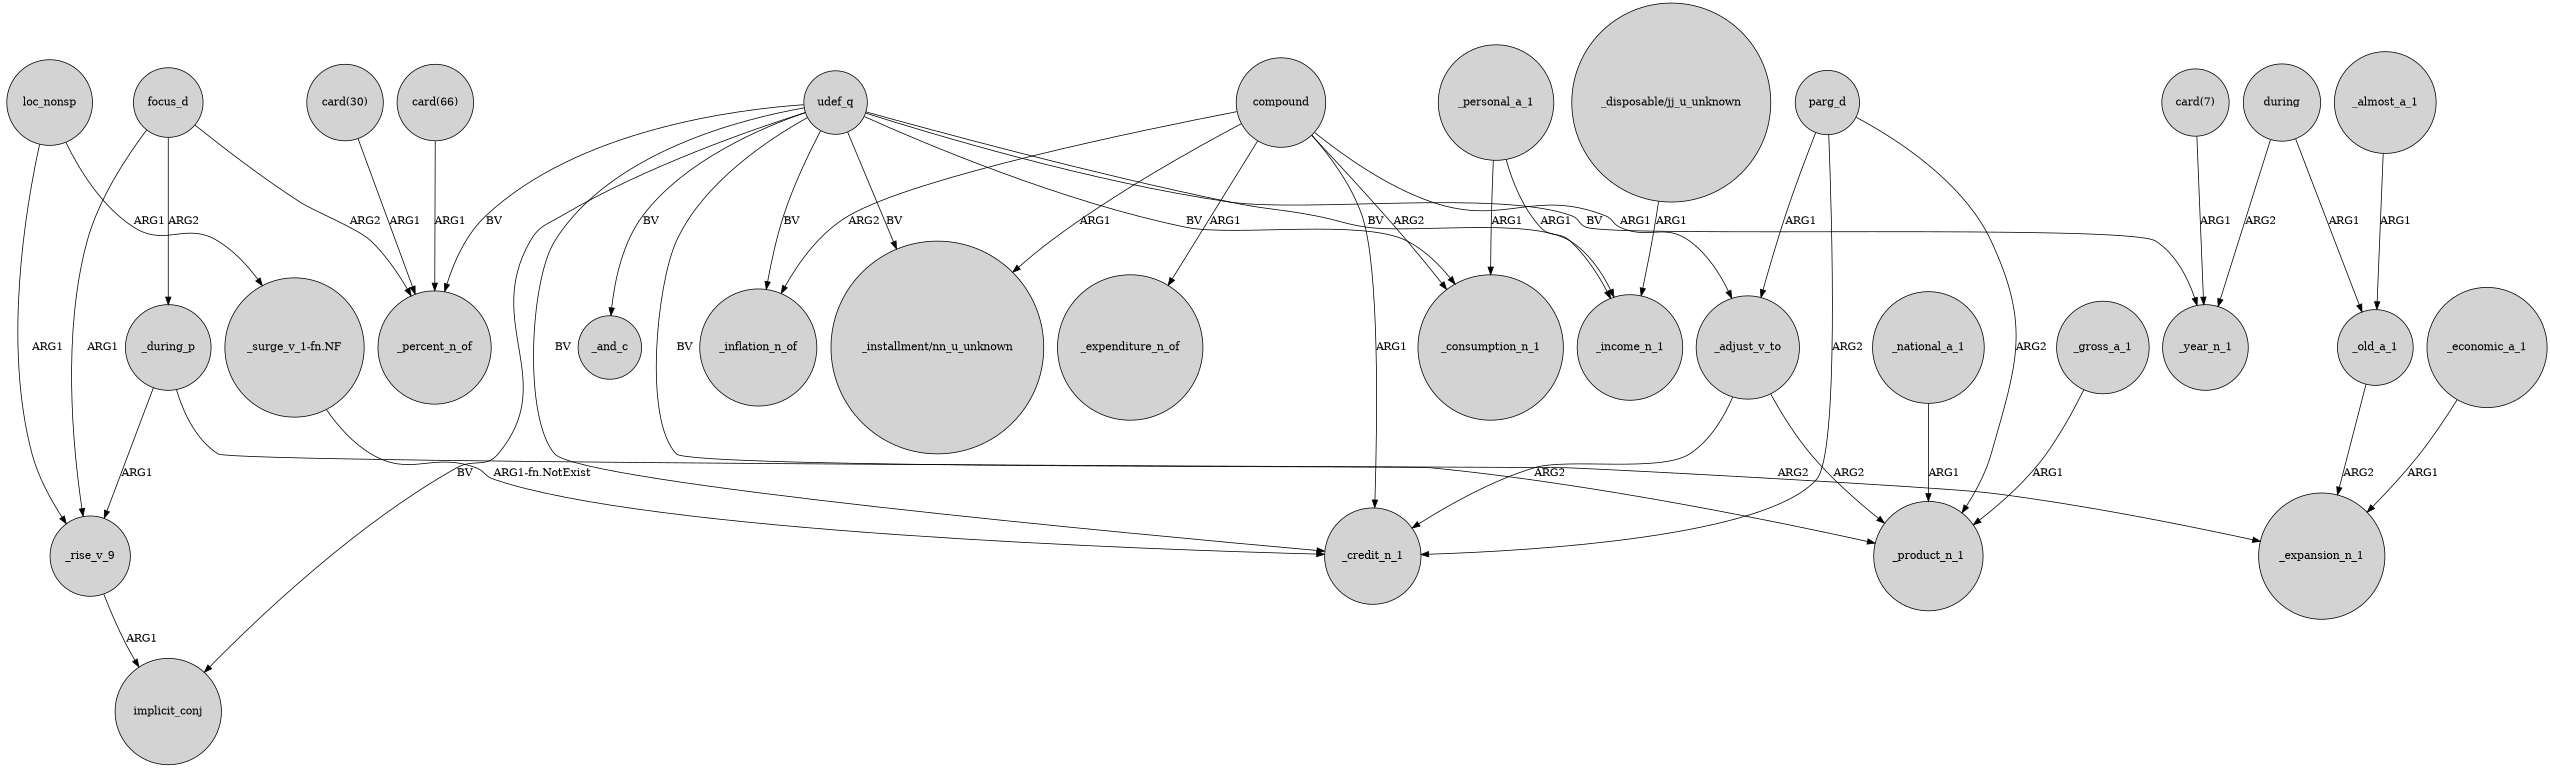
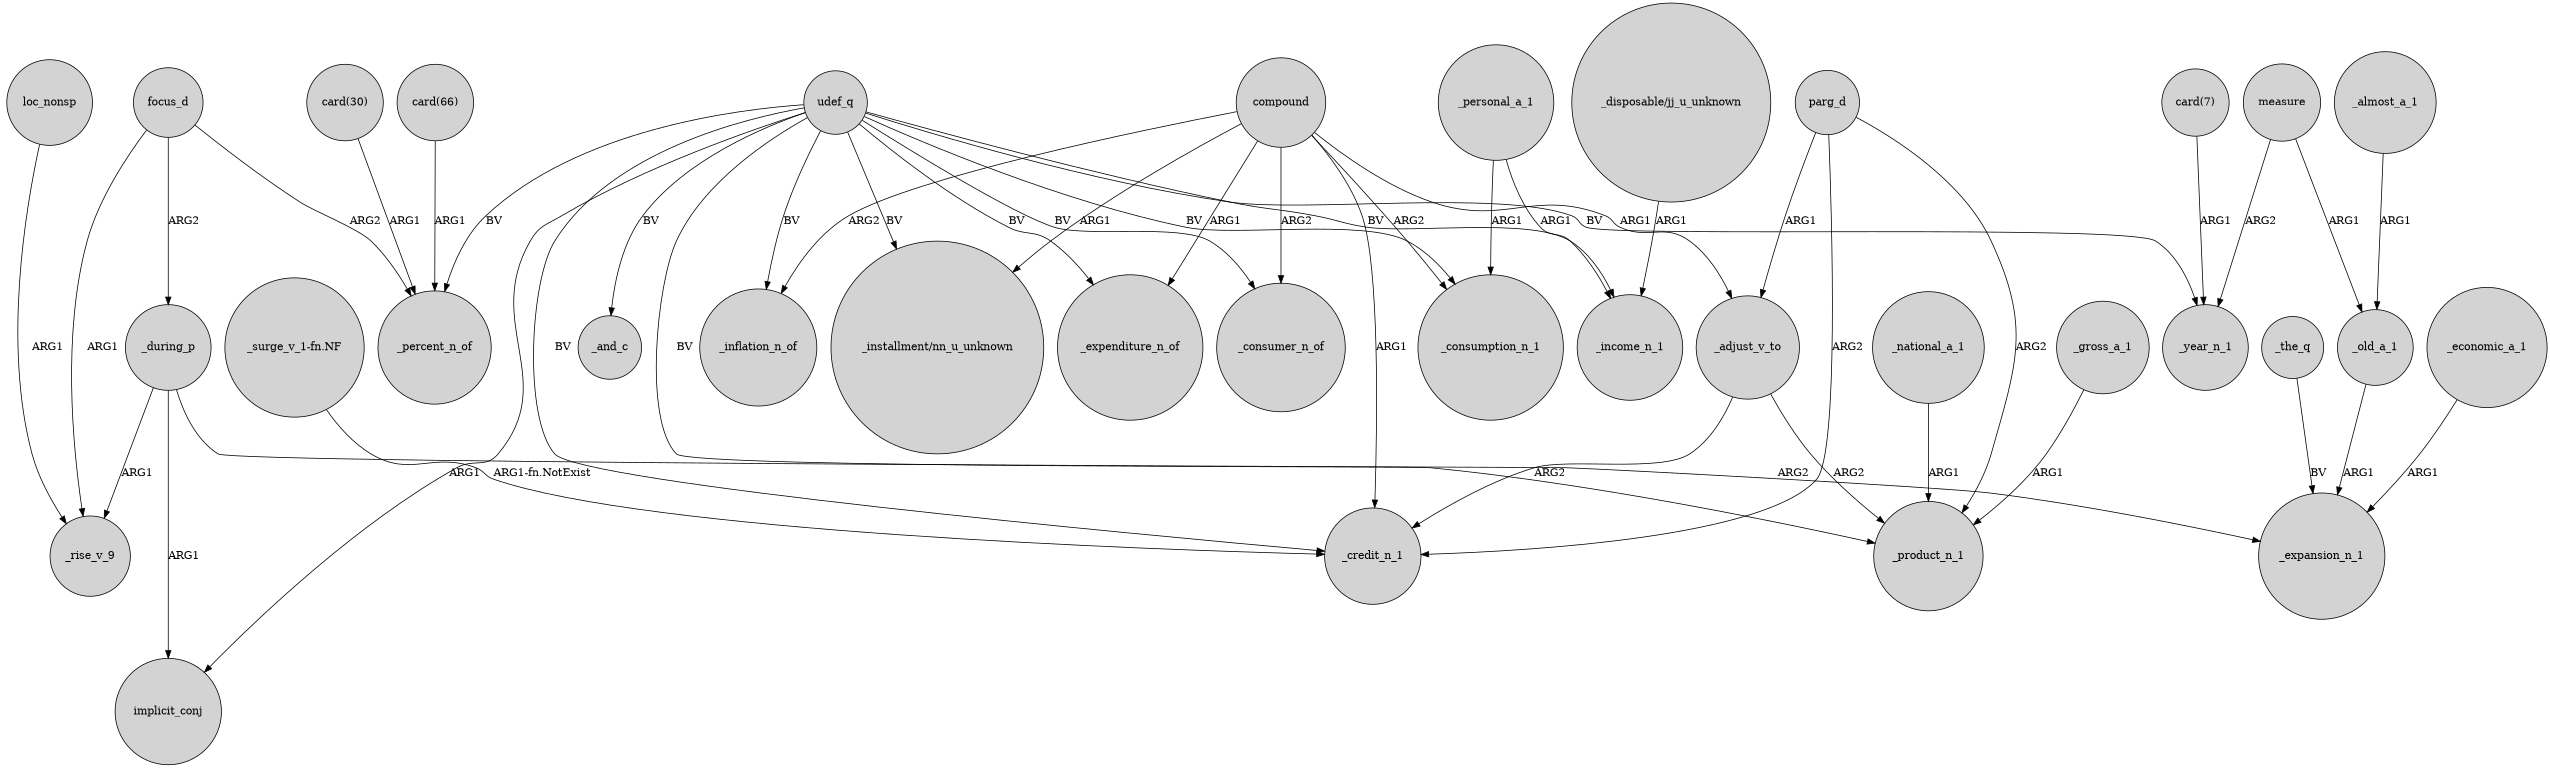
  digraph {
    node [shape=circle style=filled]
    focus_d
    _during_p
    n3 [label=_rise_v_9]
    _percent_n_of
    _expansion_n_1
    implicit_conj
    udef_q
    _inflation_n_of
    _product_n_1
    _year_n_1
    _credit_n_1
    _consumption_n_1
    _income_n_1
    "_installment/nn_u_unknown"
    _expenditure_n_of
+   _consumer_n_of
    _and_c
    parg_d
    _adjust_v_to
-   measure [label=during]
+   measure
    _old_a_1
    compound
    "_surge_v_1-fn.NF"
    _gross_a_1
    "card(30)"
    _almost_a_1
    _economic_a_1
    _personal_a_1
    loc_nonsp
    _national_a_1
    "_disposable/jj_u_unknown"
    "card(66)"
+   _the_q
    "card(7)"
    focus_d -> _during_p [label=ARG2]
    focus_d -> n3 [label=ARG1]
    focus_d -> _percent_n_of [label=ARG2]
    _during_p -> n3 [label=ARG1]
    _during_p -> _expansion_n_1 [label=ARG2]
-   n3 -> implicit_conj [label=ARG1]
+   _during_p -> implicit_conj [label=ARG1]
    udef_q -> _percent_n_of [label=BV]
-   udef_q -> implicit_conj [label=BV]
+   udef_q -> implicit_conj [label=ARG1]
    udef_q -> _inflation_n_of [label=BV]
    udef_q -> _product_n_1 [label=BV]
    udef_q -> _year_n_1 [label=BV]
    udef_q -> _credit_n_1 [label=BV]
    udef_q -> _consumption_n_1 [label=BV]
    udef_q -> _income_n_1 [label=BV]
    udef_q -> "_installment/nn_u_unknown" [label=BV]
+   udef_q -> _expenditure_n_of [label=BV]
+   udef_q -> _consumer_n_of [label=BV]
    udef_q -> _and_c [label=BV]
    parg_d -> _product_n_1 [label=ARG2]
    parg_d -> _credit_n_1 [label=ARG2]
    parg_d -> _adjust_v_to [label=ARG1]
    _adjust_v_to -> _product_n_1 [label=ARG2]
    _adjust_v_to -> _credit_n_1 [label=ARG2]
    measure -> _year_n_1 [label=ARG2]
    measure -> _old_a_1 [label=ARG1]
-   _old_a_1 -> _expansion_n_1 [label=ARG2]
+   _old_a_1 -> _expansion_n_1 [label=ARG1]
    compound -> _inflation_n_of [label=ARG2]
    compound -> _credit_n_1 [label=ARG1]
    compound -> _consumption_n_1 [label=ARG2]
    compound -> "_installment/nn_u_unknown" [label=ARG1]
    compound -> _expenditure_n_of [label=ARG1]
+   compound -> _consumer_n_of [label=ARG2]
    compound -> _adjust_v_to [label=ARG1]
    "_surge_v_1-fn.NF" -> _credit_n_1 [label="ARG1-fn.NotExist"]
    _gross_a_1 -> _product_n_1 [label=ARG1]
    "card(30)" -> _percent_n_of [label=ARG1]
    _almost_a_1 -> _old_a_1 [label=ARG1]
    _economic_a_1 -> _expansion_n_1 [label=ARG1]
    _personal_a_1 -> _consumption_n_1 [label=ARG1]
    _personal_a_1 -> _income_n_1 [label=ARG1]
    loc_nonsp -> n3 [label=ARG1]
-   loc_nonsp -> "_surge_v_1-fn.NF" [label=ARG1]
    _national_a_1 -> _product_n_1 [label=ARG1]
    "_disposable/jj_u_unknown" -> _income_n_1 [label=ARG1]
    "card(66)" -> _percent_n_of [label=ARG1]
+   _the_q -> _expansion_n_1 [label=BV]
    "card(7)" -> _year_n_1 [label=ARG1]
  }
